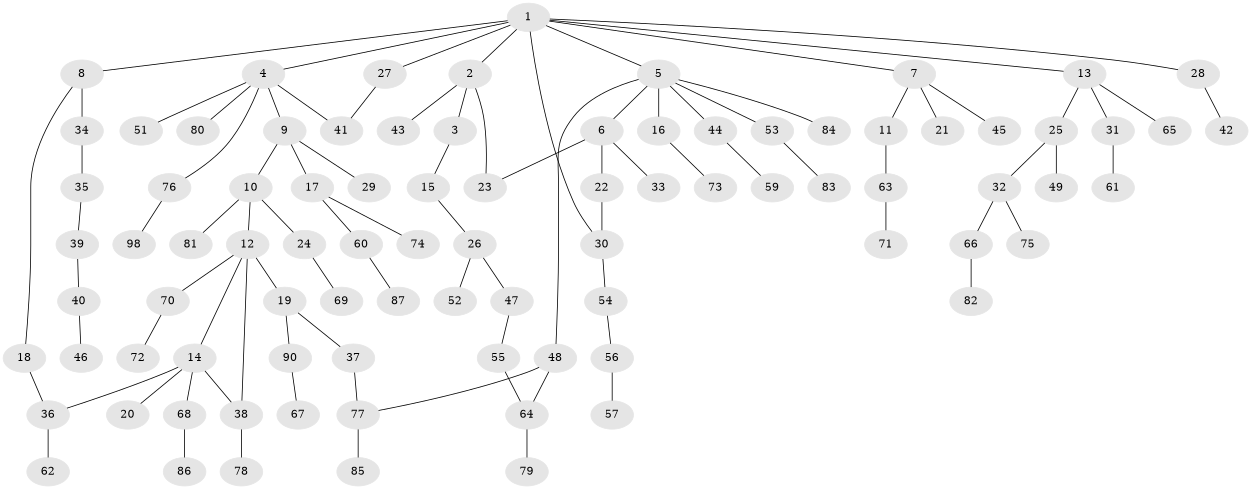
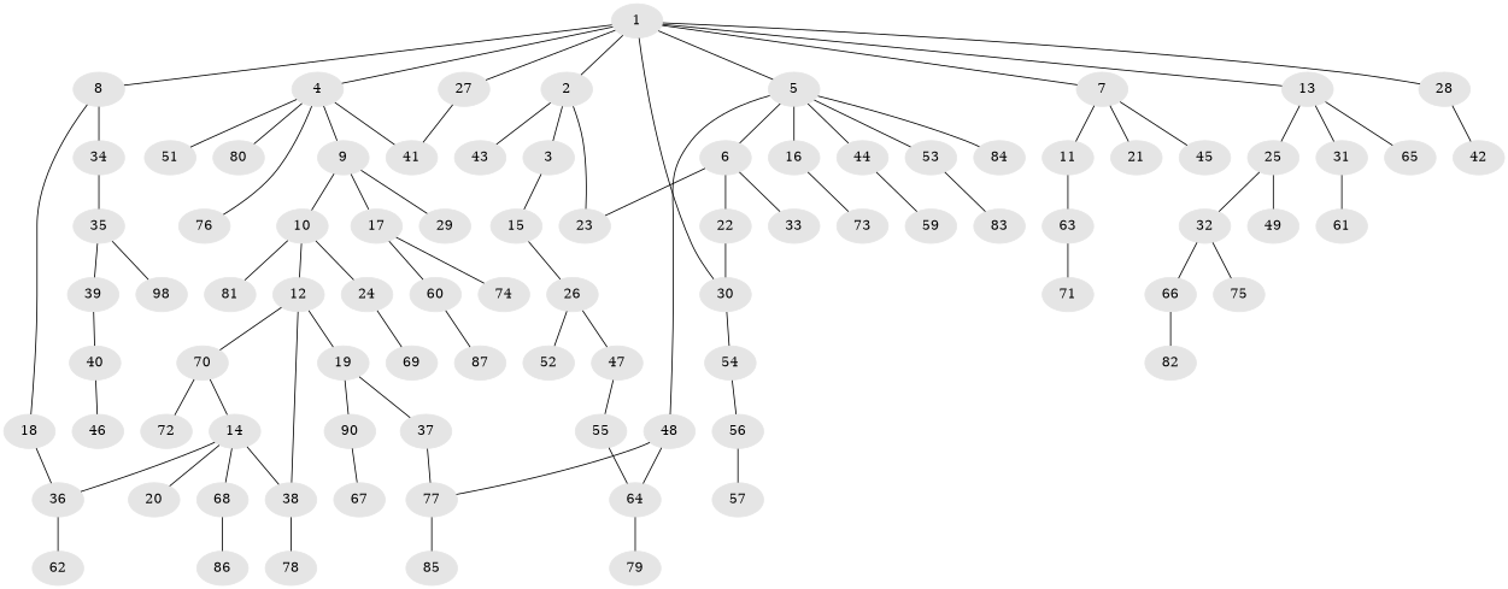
  graph {
    node [color=gray90 style=filled]
    1
    2
    4
    5
    7
    8
    13
    27
    28
    30
    3
    23
    43
    9
    41
    51
    76
    80
    6
    16
    44
    48
    53
    84
    11
    21
    45
    18
    34
    25
    31
    65
    42
    54
    15
    26
    10
    17
    29
    22
    33
    73
    59
    77
    64
    83
    63
    36
    35
    12
    24
    81
    60
    74
    14
    19
    38
    70
    69
    71
    20
    68
    37
    n64 [label=90]
    78
    72
    32
    49
    61
    62
    86
    47
    52
    87
    67
    66
    75
    55
    56
    82
    39
    n82 [label=98]
    40
    85
    46
    79
    57
    1 -- 2
    1 -- 4
    1 -- 5
    1 -- 7
    1 -- 8
    1 -- 13
    1 -- 27
    1 -- 28
    1 -- 30
    2 -- 3
    2 -- 23
    2 -- 43
    4 -- 9
    4 -- 41
    4 -- 51
    4 -- 76
    4 -- 80
    5 -- 6
    5 -- 16
    5 -- 44
    5 -- 48
    5 -- 53
    5 -- 84
    7 -- 11
    7 -- 21
    7 -- 45
    8 -- 18
    8 -- 34
    13 -- 25
    13 -- 31
    13 -- 65
    27 -- 41
    28 -- 42
    30 -- 54
    3 -- 15
    9 -- 10
    9 -- 17
    9 -- 29
    6 -- 23
    6 -- 22
    6 -- 33
    16 -- 73
    44 -- 59
    48 -- 77
    48 -- 64
    53 -- 83
    11 -- 63
    18 -- 36
    34 -- 35
    25 -- 32
    25 -- 49
    31 -- 61
    54 -- 56
    15 -- 26
    26 -- 47
    26 -- 52
    10 -- 12
    10 -- 24
    10 -- 81
    17 -- 60
    17 -- 74
    22 -- 30
    77 -- 85
    64 -- 79
    63 -- 71
    36 -- 62
    35 -- 39
-   76 -- n82
-   12 -- 14
+   35 -- n82
+   70 -- 14
    12 -- 19
    12 -- 38
    12 -- 70
    24 -- 69
    60 -- 87
    14 -- 36
    14 -- 38
    14 -- 20
    14 -- 68
    19 -- 37
    19 -- n64
    38 -- 78
    70 -- 72
    68 -- 86
    37 -- 77
    n64 -- 67
    32 -- 66
    32 -- 75
    47 -- 55
    66 -- 82
    55 -- 64
    56 -- 57
    39 -- 40
    40 -- 46
  }
